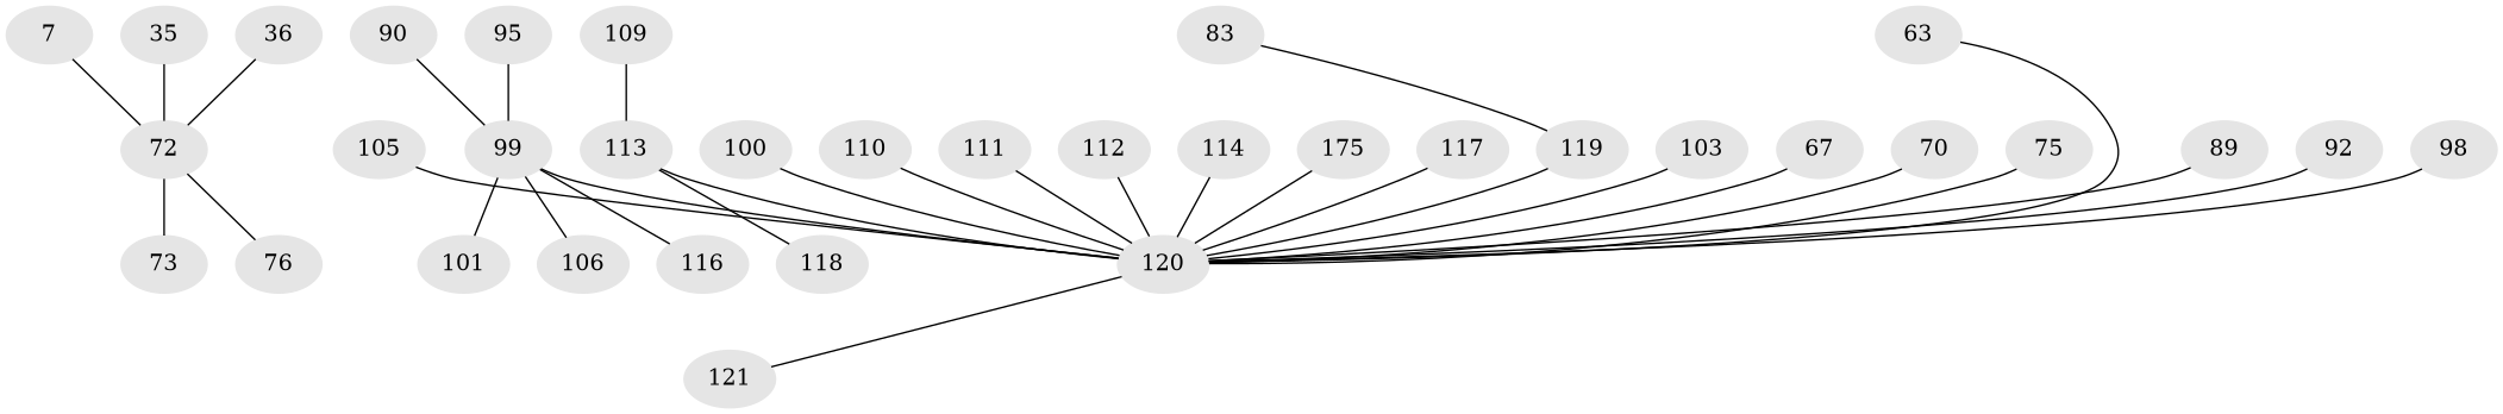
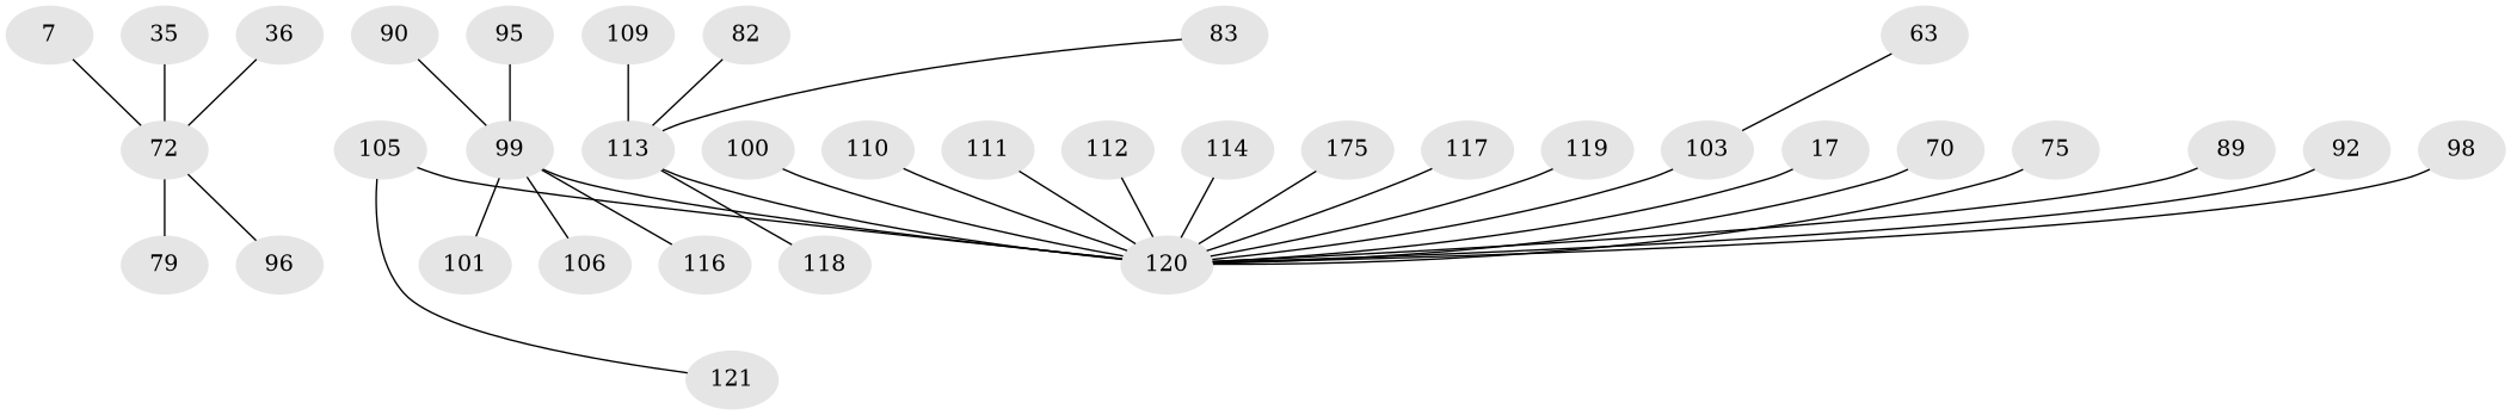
  graph {
    node [color=gray90 style=filled]
    72 [super="+24+62"]
-   79 [label=73]
-   96 [label=76]
+   79
+   96
    n4 [label=7]
    35
    36
    120 [super="+53+102+49+60"]
    121
    63
-   67
+   67 [label=17]
    70
    99 [super="+14+48+30+29+76+50+58+71+74+78+86+43+73+88"]
    101
    106 [super="+85"]
    116
    75 [super="+47+69"]
    113 [super="+22+19+23+38"]
    118
+   82
    83 [super="+42"]
    89
    90
    92
    95
    98 [super="+80"]
    100 [super="+81"]
    103 [super="+87"]
    105
    109 [super="+104"]
    110
    111
    112 [super="+59+93"]
    114 [super="+107"]
    n34 [label=175 super="+64+91"]
    117
    119 [super="+108"]
    72 -- 79 [weight=2]
    72 -- 96
    n4 -- 72
    35 -- 72
    36 -- 72
-   120 -- 121
-   63 -- 120
+   105 -- 121
+   63 -- 103
    67 -- 120
    70 -- 120
    99 -- 120 [weight=2]
    99 -- 101
    99 -- 106
    99 -- 116
    75 -- 120 [weight=2]
    113 -- 120 [weight=5]
    113 -- 118
-   83 -- 119
+   82 -- 113
+   83 -- 113
    89 -- 120
    90 -- 99
    92 -- 120
    95 -- 99
    98 -- 120
    100 -- 120
    103 -- 120
    105 -- 120
    109 -- 113
    110 -- 120
    111 -- 120
    112 -- 120
    114 -- 120
    n34 -- 120
    117 -- 120
    119 -- 120
  }
